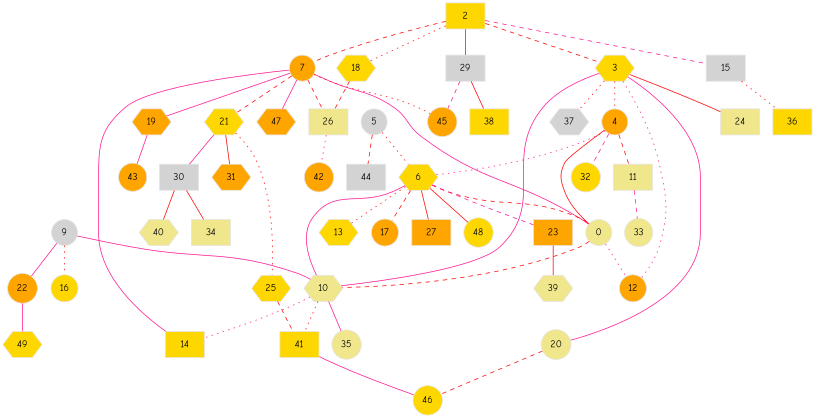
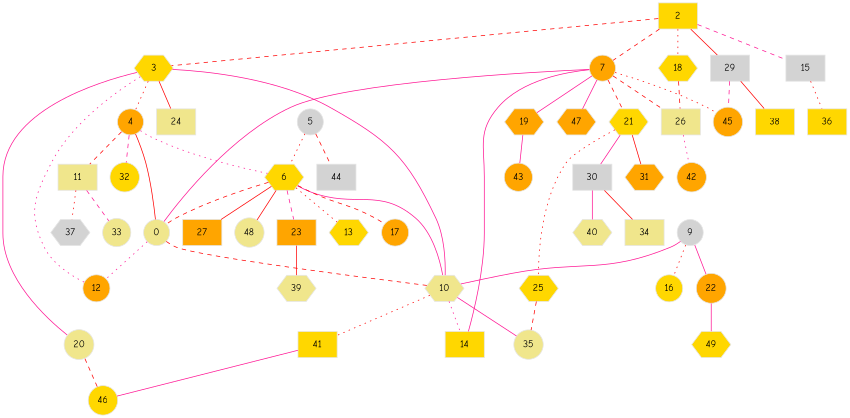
  graph {
    fontname="Comic Neue"
    node [color=gray90 fillcolor=gold fontname="Comic Neue" shape=circle style=filled]
    edge [color=red fontname="Comic Neue" style=solid]
    2 [shape=box]
    3 [shape=hexagon]
    7 [fillcolor=orange]
    15 [fillcolor=lightgrey shape=box]
    18 [shape=hexagon]
    29 [fillcolor=lightgrey shape=box]
    5 [fillcolor=lightgrey]
    6 [shape=hexagon]
    44 [fillcolor=lightgrey shape=box]
    10 [fillcolor=khaki shape=hexagon]
    14 [shape=box]
    35 [fillcolor=khaki]
    41 [shape=box]
    4 [fillcolor=orange]
    12 [fillcolor=orange]
    20 [fillcolor=khaki]
    24 [fillcolor=khaki shape=box]
    37 [fillcolor=lightgrey shape=hexagon]
    n19 [fillcolor=khaki label=0]
    19 [fillcolor=orange shape=hexagon]
    21 [shape=hexagon]
    26 [fillcolor=khaki shape=box]
    45 [fillcolor=orange]
    47 [fillcolor=orange shape=hexagon]
    36 [shape=box]
    38 [shape=box]
    11 [fillcolor=khaki shape=box]
    32
    46
    13 [shape=hexagon]
    17 [fillcolor=orange]
    23 [fillcolor=orange shape=box]
    27 [fillcolor=orange shape=box]
-   48
+   48 [fillcolor=khaki]
    33 [fillcolor=khaki]
    39 [fillcolor=khaki shape=hexagon]
    43 [fillcolor=orange]
    25 [shape=hexagon]
    30 [fillcolor=lightgrey shape=box]
    31 [fillcolor=orange shape=hexagon]
    42 [fillcolor=orange]
    9 [fillcolor=lightgrey]
    16
    22 [fillcolor=orange]
    49 [shape=hexagon]
    34 [fillcolor=khaki shape=box]
    40 [fillcolor=khaki shape=hexagon]
    2 -- 3 [style=dashed]
    2 -- 7 [style=dashed]
    2 -- 15 [color=deeppink style=dashed]
    2 -- 18 [style=dotted]
    2 -- 29
    3 -- 10 [color=deeppink]
    3 -- 4 [style=dotted]
    3 -- 12 [color=deeppink style=dotted]
    3 -- 20 [color=deeppink]
    3 -- 24
-   3 -- 37 [style=dotted]
+   11 -- 37 [style=dotted]
    7 -- 14 [color=deeppink]
    7 -- n19 [color=deeppink]
    7 -- 19 [color=deeppink]
    7 -- 21 [style=dashed]
    7 -- 26 [style=dashed]
    7 -- 45 [style=dotted]
    7 -- 47 [color=deeppink]
    15 -- 36 [style=dotted]
    18 -- 26 [style=dashed]
    29 -- 45 [color=deeppink style=dashed]
    29 -- 38
    5 -- 6 [style=dotted]
    5 -- 44 [style=dashed]
    6 -- 10 [color=deeppink]
    6 -- n19 [style=dashed]
    6 -- 13 [style=dotted]
    6 -- 17 [style=dashed]
    6 -- 23 [color=deeppink style=dashed]
    6 -- 27
    6 -- 48
    10 -- 14 [color=deeppink style=dotted]
    10 -- 35 [color=deeppink]
    10 -- 41 [style=dotted]
    41 -- 46 [color=deeppink]
    4 -- 6 [color=deeppink style=dotted]
    4 -- n19
    4 -- 11 [style=dashed]
    4 -- 32 [color=deeppink style=dashed]
    20 -- 46 [style=dashed]
    n19 -- 10 [style=dashed]
    n19 -- 12 [color=deeppink style=dotted]
    19 -- 43 [color=deeppink]
    21 -- 25 [style=dotted]
    21 -- 30 [color=deeppink]
    21 -- 31
    26 -- 42 [color=deeppink style=dotted]
    11 -- 33 [color=deeppink style=dashed]
    23 -- 39
-   25 -- 41 [style=dashed]
+   25 -- 35 [style=dashed]
    30 -- 34
-   30 -- 40
+   30 -- 40 [color=deeppink]
    9 -- 10 [color=deeppink]
    9 -- 16 [style=dotted]
    9 -- 22 [color=deeppink]
    22 -- 49 [color=deeppink]
  }
